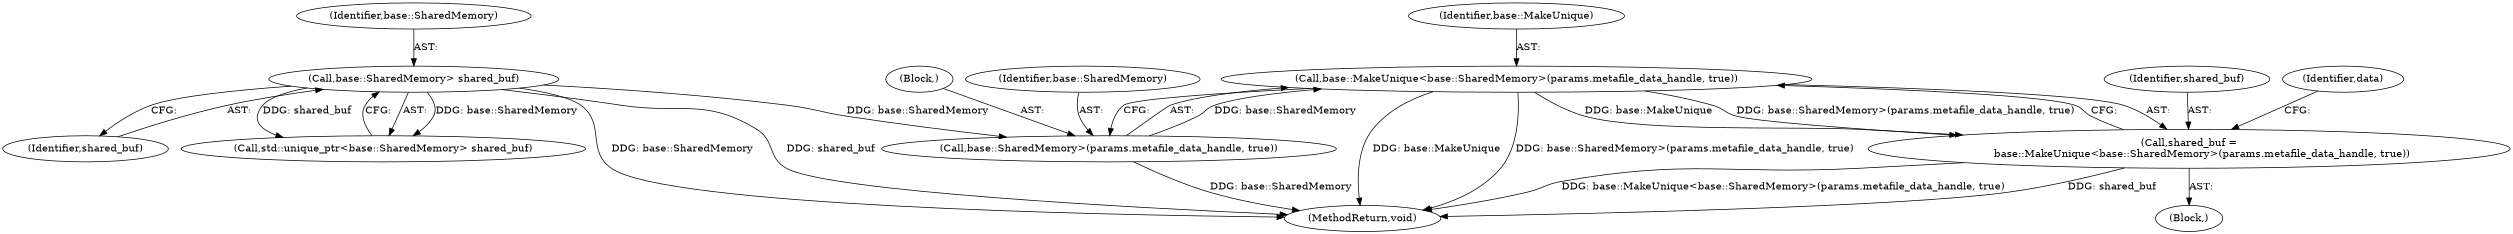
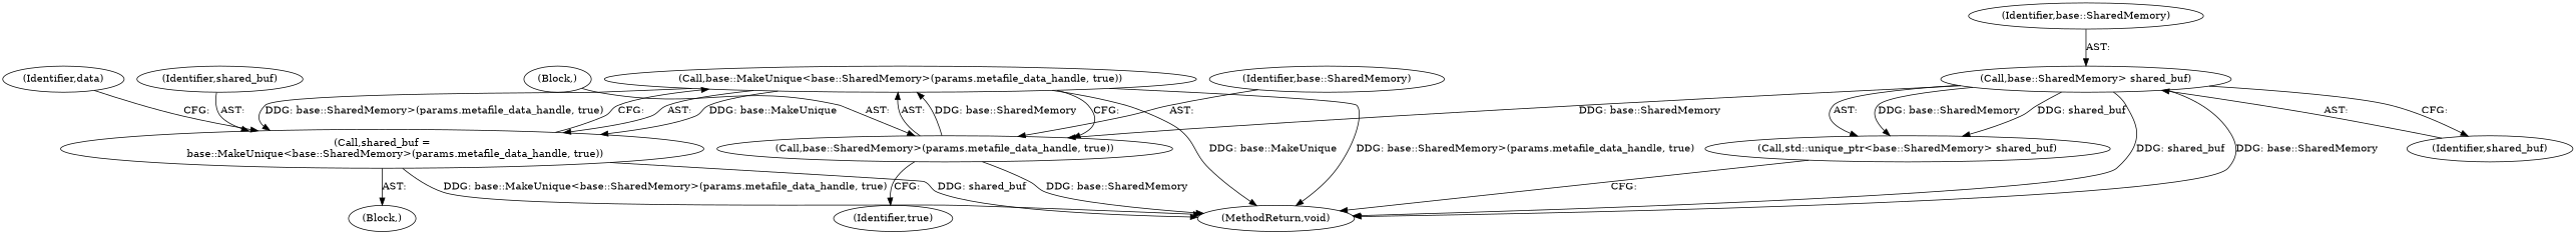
  digraph {
    n1 [label="(Call,base::MakeUnique<base::SharedMemory>(params.metafile_data_handle, true))"]
    n2 [label="(Call,base::SharedMemory>(params.metafile_data_handle, true))"]
    n3 [label="(Call,shared_buf =\n        base::MakeUnique<base::SharedMemory>(params.metafile_data_handle, true))"]
    n4 [label="(MethodReturn,void)"]
+   n5 [label="(Identifier,true)"]
    n6 [label="(Block,)"]
    n7 [label="(Call,base::SharedMemory> shared_buf)"]
    n8 [label="(Call,std::unique_ptr<base::SharedMemory> shared_buf)"]
    n9 [label="(Identifier,shared_buf)"]
    n10 [label="(Block,)"]
    n11 [label="(Identifier,base::SharedMemory)"]
    n12 [label="(Identifier,data)"]
-   n13 [label="(Identifier,base::MakeUnique)"]
    n14 [label="(Identifier,base::SharedMemory)"]
    n15 [label="(Identifier,shared_buf)"]
    n1 -> n2 [label="CFG: "]
    n1 -> n3 [label="AST: "]
    n1 -> n3 [label="DDG: base::MakeUnique"]
    n1 -> n3 [label="DDG: base::SharedMemory>(params.metafile_data_handle, true)"]
    n1 -> n4 [label="DDG: base::MakeUnique"]
    n1 -> n4 [label="DDG: base::SharedMemory>(params.metafile_data_handle, true)"]
    n2 -> n1 [label="AST: "]
    n2 -> n1 [label="DDG: base::SharedMemory"]
    n2 -> n4 [label="DDG: base::SharedMemory"]
+   n2 -> n5 [label="CFG: "]
    n3 -> n1 [label="CFG: "]
    n3 -> n4 [label="DDG: shared_buf"]
    n3 -> n4 [label="DDG: base::MakeUnique<base::SharedMemory>(params.metafile_data_handle, true)"]
    n3 -> n6 [label="AST: "]
    n7 -> n2 [label="DDG: base::SharedMemory"]
    n7 -> n4 [label="DDG: shared_buf"]
    n7 -> n4 [label="DDG: base::SharedMemory"]
    n7 -> n8 [label="AST: "]
    n7 -> n8 [label="DDG: base::SharedMemory"]
    n7 -> n8 [label="DDG: shared_buf"]
    n7 -> n9 [label="CFG: "]
-   n8 -> n7 [label="CFG: "]
+   n8 -> n4 [label="CFG: "]
    n9 -> n7 [label="AST: "]
    n10 -> n2 [label="AST: "]
    n11 -> n7 [label="AST: "]
    n12 -> n3 [label="CFG: "]
-   n13 -> n1 [label="AST: "]
    n14 -> n2 [label="AST: "]
    n15 -> n3 [label="AST: "]
  }
